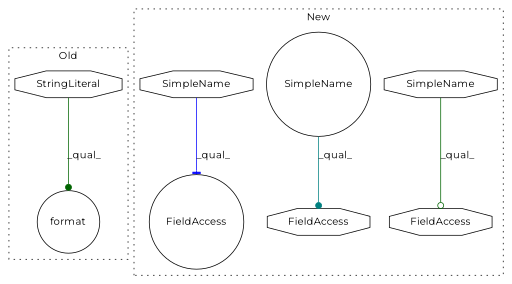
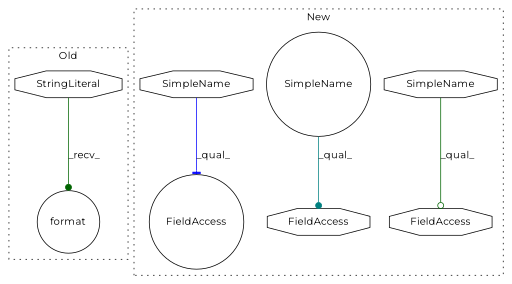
  digraph {
    fontname=Montserrat
    node [a=22 fontname=Montserrat l=7 s=617 shape=octagon]
    edge [arrowhead=dot color=darkgreen fontname=Montserrat]
    n1 [a=32 l="7,1" label=format s="1998,2019" shape=circle]
    n2 [a=45 l=30 label=StringLiteral s=1967]
    n3 [label=FieldAccess]
    n4 [label=FieldAccess s=649]
    n5 [label=FieldAccess s=633 shape=circle]
    n6 [a=42 l=2 label=SimpleName s=649]
    n7 [a=42 l=2 label=SimpleName shape=circle]
    n8 [a=42 l=2 label=SimpleName s=633]
    subgraph cluster_1 {
      label=Old
      style=dotted
      n1
      n2
    }
    subgraph cluster_2 {
      label=New
      style=dotted
      n3
      n4
      n5
      n6
      n7
      n8
    }
-   n2 -> n1 [label=_qual_]
+   n2 -> n1 [label=_recv_]
    n6 -> n4 [arrowhead=odot label=_qual_]
    n7 -> n3 [color=teal label=_qual_]
    n8 -> n5 [arrowhead=tee color=blue label=_qual_]
  }
